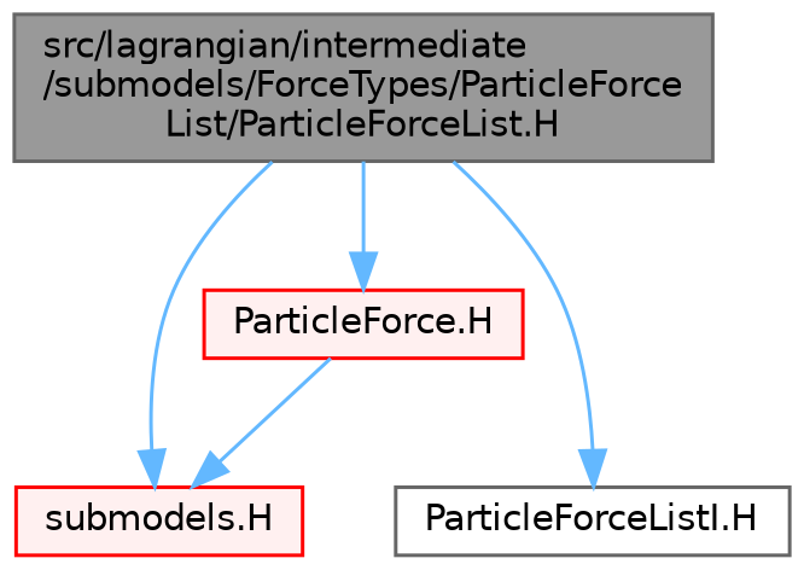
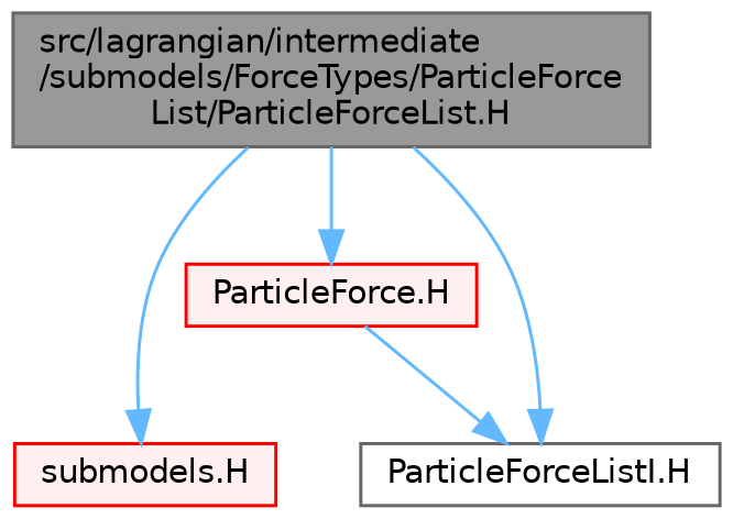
  digraph {
    node [color=red fillcolor="#FFF0F0" fontname=Helvetica fontsize=10 shape=box style=filled]
    edge [color=steelblue1 fontname=Helvetica fontsize=10 labelfontname=Helvetica labelfontsize=10 style=solid]
    n1 [color=gray40 fillcolor=grey60 fontcolor=black height=0.2 label="src/lagrangian/intermediate\l/submodels/ForceTypes/ParticleForce\lList/ParticleForceList.H" width=0.4]
    n2 [height=0.2 label="ParticleForce.H" width=0.4]
    n3 [height=0.2 label="submodels.H" width=0.4]
    n4 [color=grey40 fillcolor=white height=0.2 label="ParticleForceListI.H" width=0.4]
    n1 -> n2
    n1 -> n3
    n1 -> n4
-   n2 -> n3
+   n2 -> n4
  }
